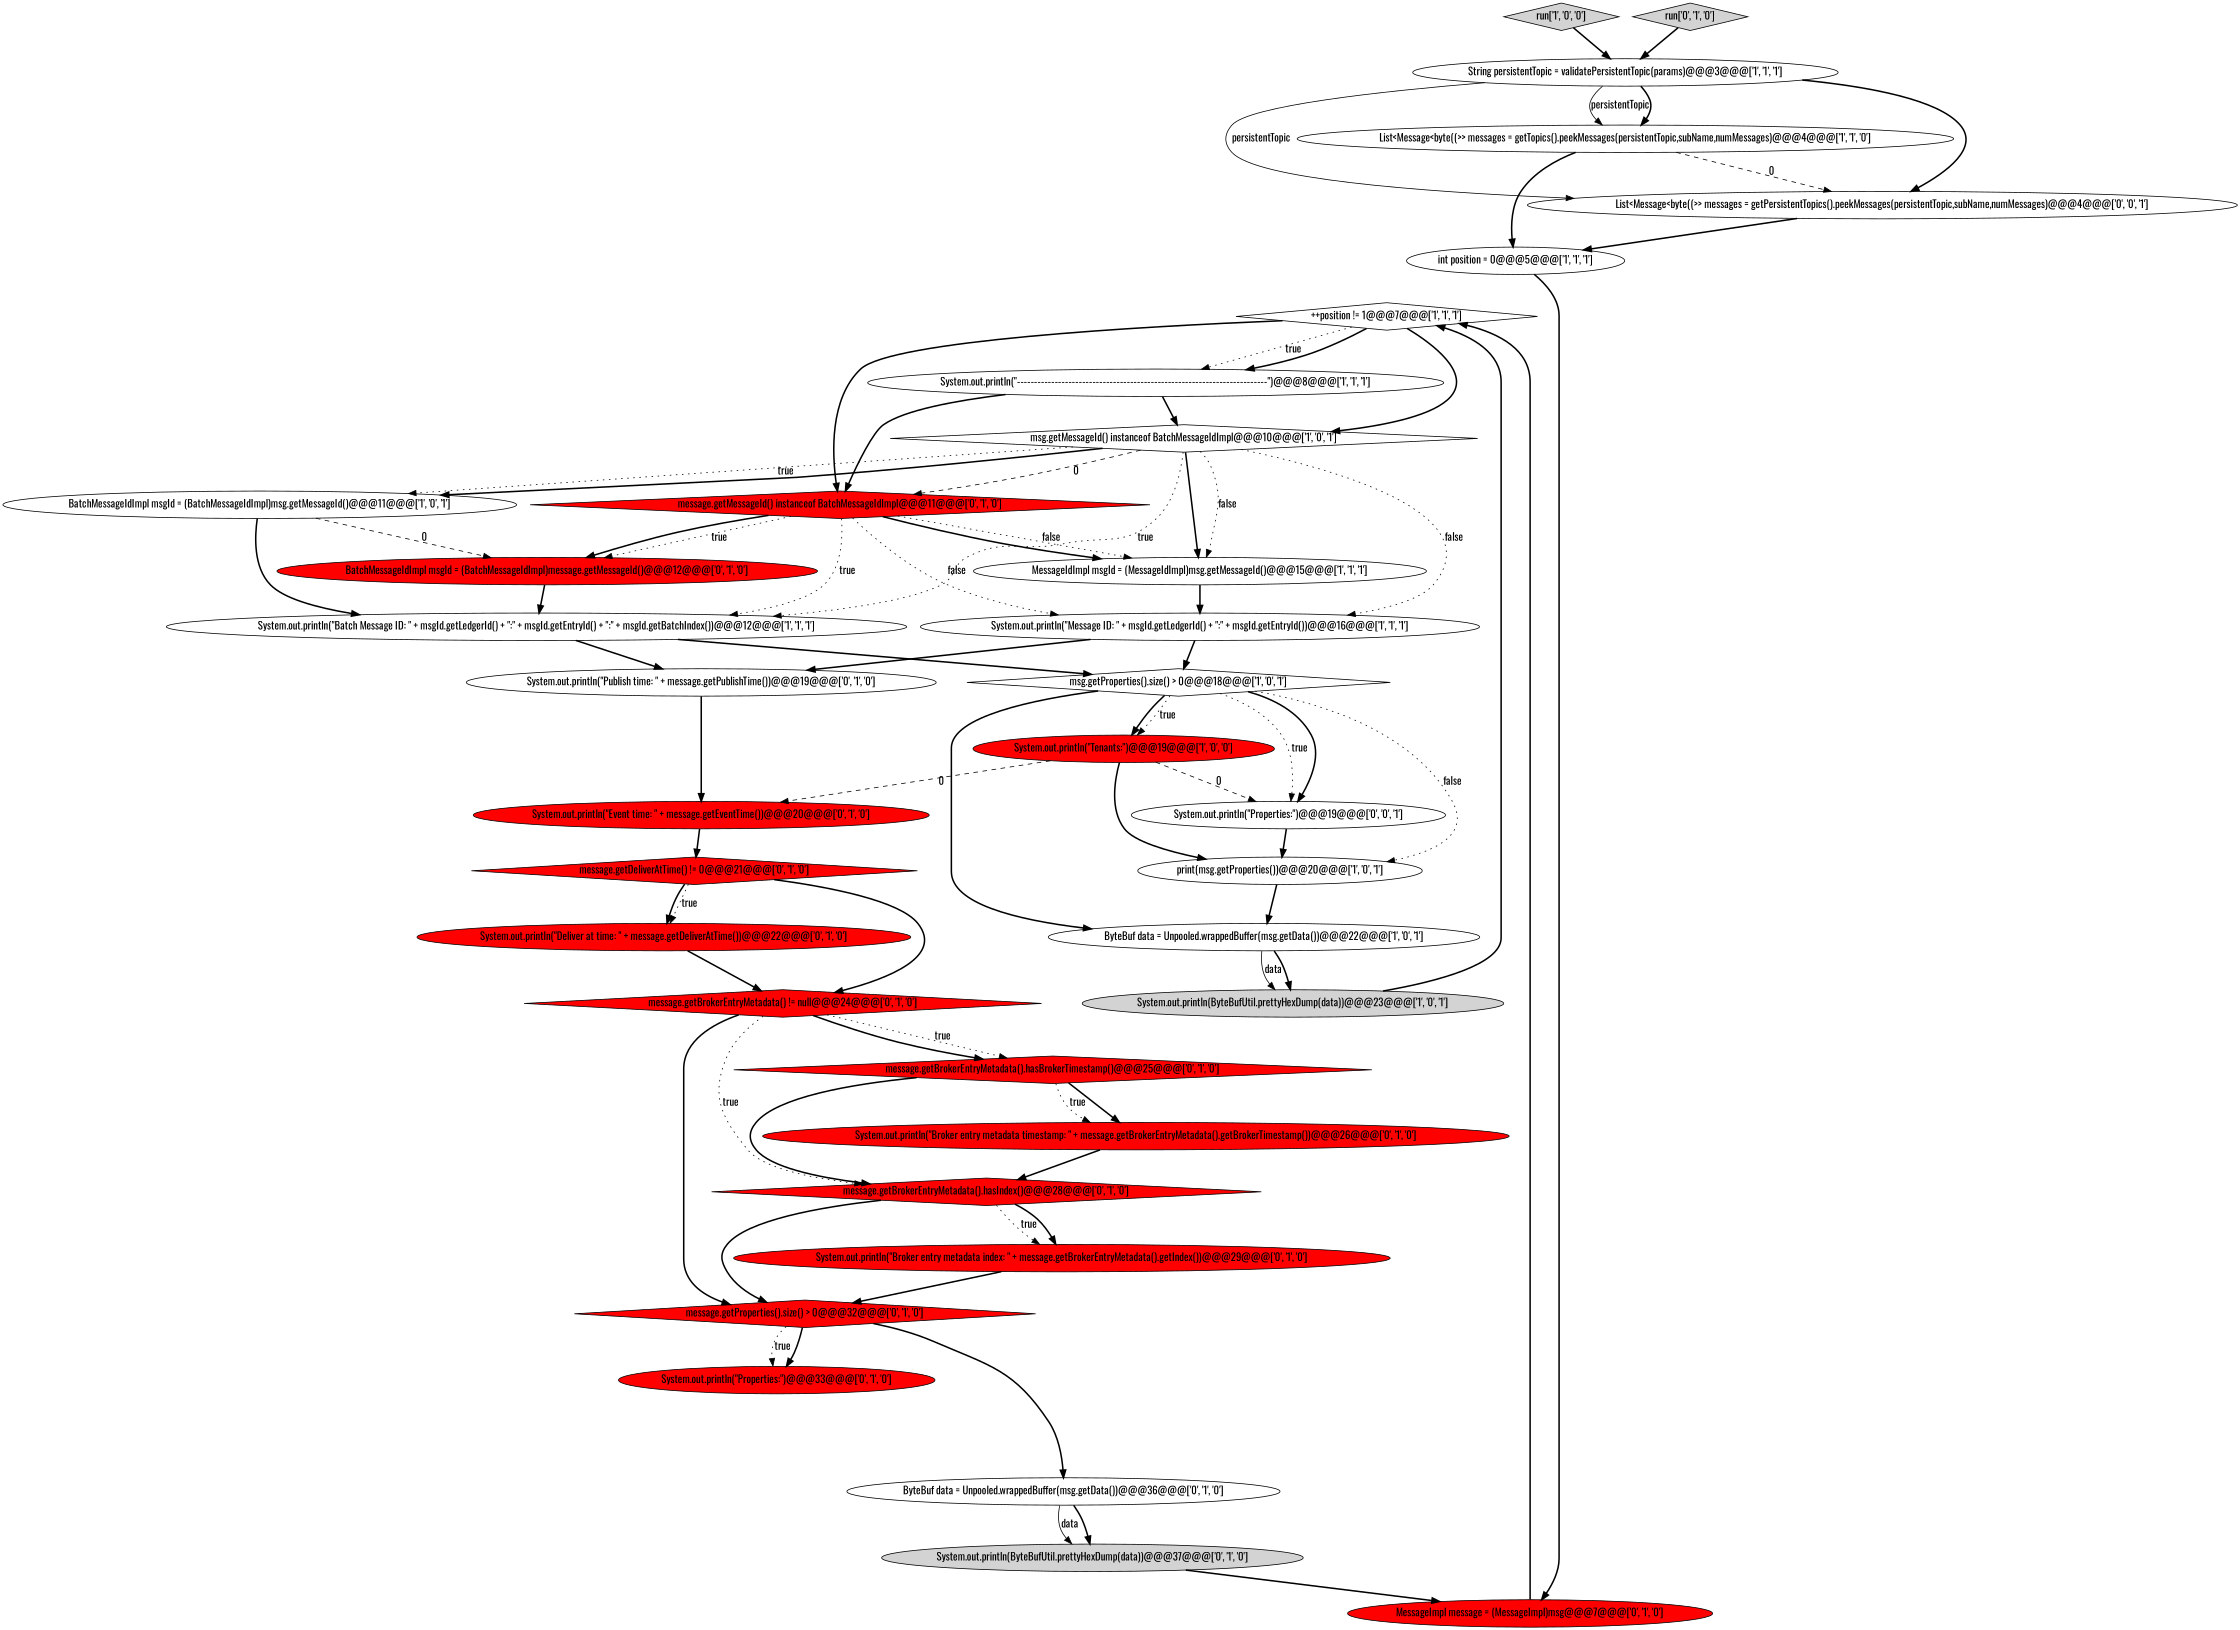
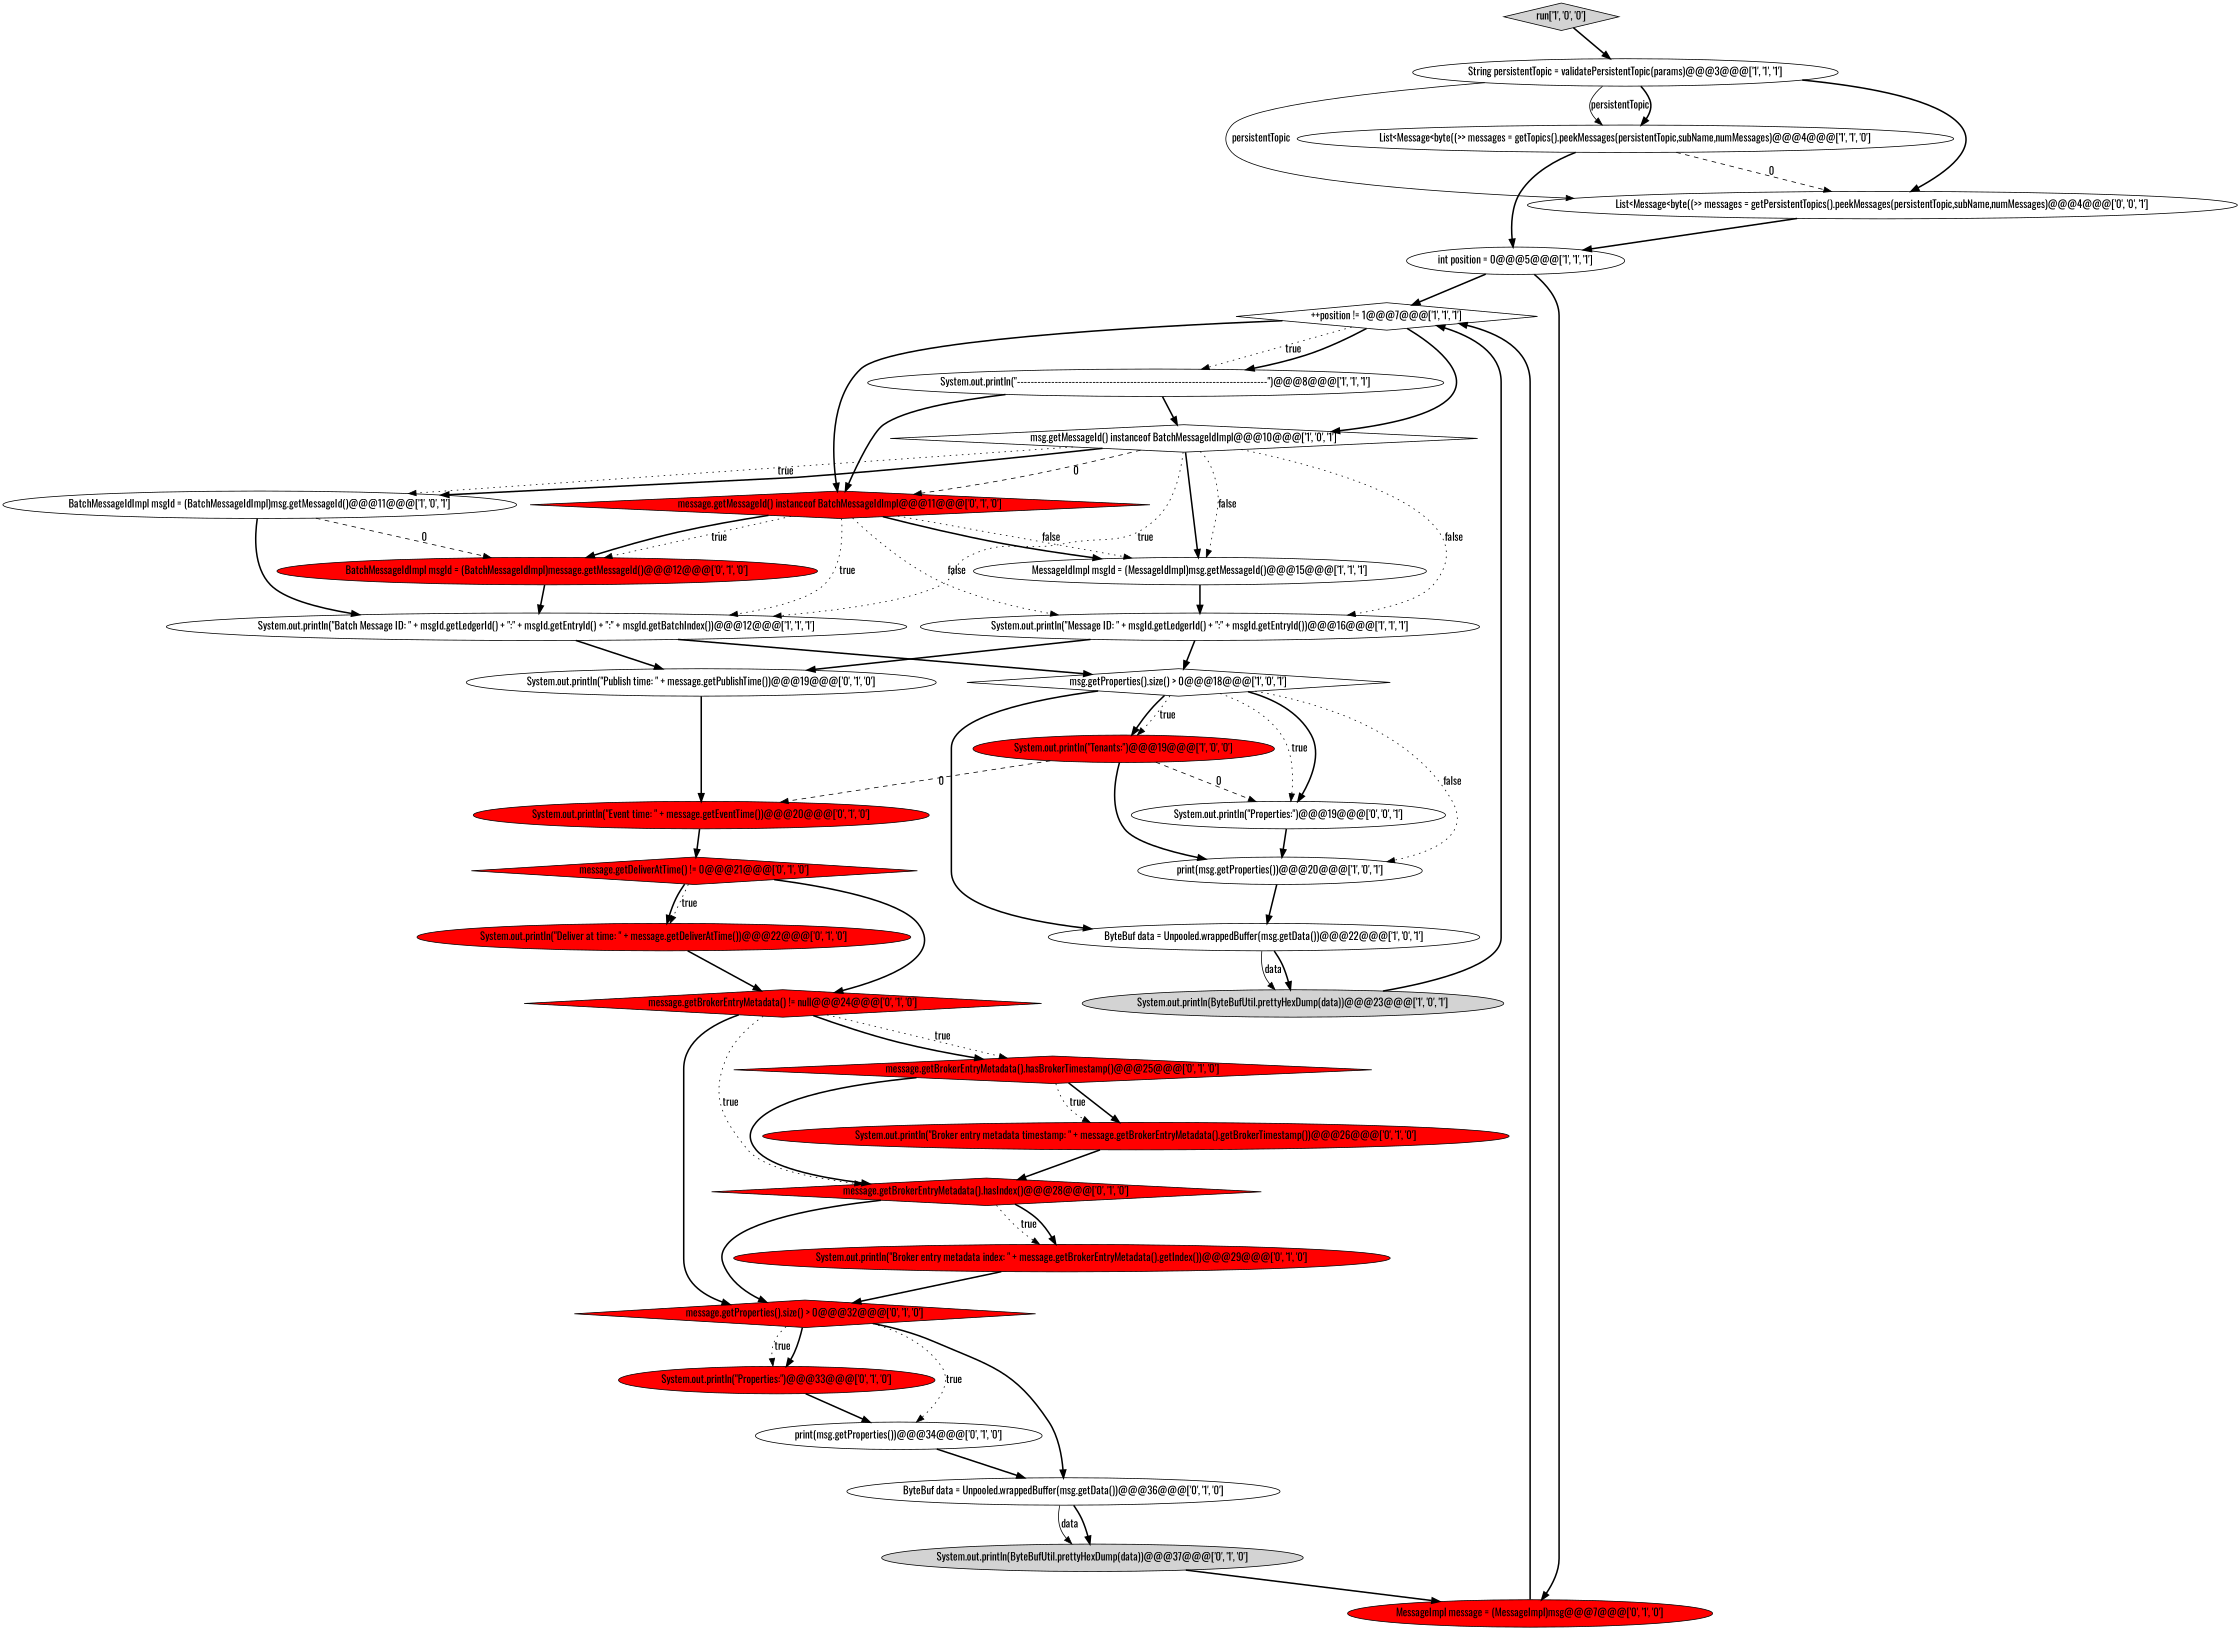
  digraph {
    fontname=Oswald
    node [fillcolor=white fontname=Oswald shape=ellipse style=filled]
    edge [fontname=Oswald style=bold]
    n1 [label="String persistentTopic = validatePersistentTopic(params)@@@3@@@['1', '1', '1']"]
    n2 [label="List<Message<byte((>> messages = getTopics().peekMessages(persistentTopic,subName,numMessages)@@@4@@@['1', '1', '0']"]
    n3 [label="List<Message<byte((>> messages = getPersistentTopics().peekMessages(persistentTopic,subName,numMessages)@@@4@@@['0', '0', '1']"]
    n4 [label="int position = 0@@@5@@@['1', '1', '1']"]
    n5 [label="print(msg.getProperties())@@@20@@@['1', '0', '1']"]
    n6 [label="ByteBuf data = Unpooled.wrappedBuffer(msg.getData())@@@22@@@['1', '0', '1']"]
    n7 [fillcolor=lightgray label="System.out.println(ByteBufUtil.prettyHexDump(data))@@@23@@@['1', '0', '1']"]
    n8 [fillcolor=red label="message.getMessageId() instanceof BatchMessageIdImpl@@@11@@@['0', '1', '0']" shape=diamond]
    n9 [fillcolor=red label="BatchMessageIdImpl msgId = (BatchMessageIdImpl)message.getMessageId()@@@12@@@['0', '1', '0']"]
    n10 [label="System.out.println(\"Batch Message ID: \" + msgId.getLedgerId() + \":\" + msgId.getEntryId() + \":\" + msgId.getBatchIndex())@@@12@@@['1', '1', '1']"]
    n11 [label="System.out.println(\"Message ID: \" + msgId.getLedgerId() + \":\" + msgId.getEntryId())@@@16@@@['1', '1', '1']"]
    n12 [label="MessageIdImpl msgId = (MessageIdImpl)msg.getMessageId()@@@15@@@['1', '1', '1']"]
    n13 [label="System.out.println(\"Publish time: \" + message.getPublishTime())@@@19@@@['0', '1', '0']"]
    n14 [label="msg.getProperties().size() > 0@@@18@@@['1', '0', '1']" shape=diamond]
    n15 [label="BatchMessageIdImpl msgId = (BatchMessageIdImpl)msg.getMessageId()@@@11@@@['1', '0', '1']"]
    n16 [fillcolor=red label="System.out.println(\"Broker entry metadata index: \" + message.getBrokerEntryMetadata().getIndex())@@@29@@@['0', '1', '0']"]
    n17 [fillcolor=red label="message.getProperties().size() > 0@@@32@@@['0', '1', '0']" shape=diamond]
+   n18 [label="print(msg.getProperties())@@@34@@@['0', '1', '0']"]
    n19 [label="ByteBuf data = Unpooled.wrappedBuffer(msg.getData())@@@36@@@['0', '1', '0']"]
    n20 [fillcolor=red label="System.out.println(\"Properties:\")@@@33@@@['0', '1', '0']"]
    n21 [fillcolor=lightgray label="System.out.println(ByteBufUtil.prettyHexDump(data))@@@37@@@['0', '1', '0']"]
    n22 [label="++position != 1@@@7@@@['1', '1', '1']" shape=diamond]
    n23 [label="msg.getMessageId() instanceof BatchMessageIdImpl@@@10@@@['1', '0', '1']" shape=diamond]
    n24 [label="System.out.println(\"-------------------------------------------------------------------------\")@@@8@@@['1', '1', '1']"]
    n25 [fillcolor=red label="message.getBrokerEntryMetadata().hasBrokerTimestamp()@@@25@@@['0', '1', '0']" shape=diamond]
    n26 [fillcolor=red label="System.out.println(\"Broker entry metadata timestamp: \" + message.getBrokerEntryMetadata().getBrokerTimestamp())@@@26@@@['0', '1', '0']"]
    n27 [fillcolor=red label="message.getBrokerEntryMetadata().hasIndex()@@@28@@@['0', '1', '0']" shape=diamond]
    n28 [fillcolor=red label="System.out.println(\"Event time: \" + message.getEventTime())@@@20@@@['0', '1', '0']"]
    n29 [fillcolor=red label="message.getDeliverAtTime() != 0@@@21@@@['0', '1', '0']" shape=diamond]
    n30 [label="System.out.println(\"Properties:\")@@@19@@@['0', '0', '1']"]
    n31 [fillcolor=red label="System.out.println(\"Tenants:\")@@@19@@@['1', '0', '0']"]
    n32 [fillcolor=lightgray label="run['1', '0', '0']" shape=diamond]
    n33 [fillcolor=red label="MessageImpl message = (MessageImpl)msg@@@7@@@['0', '1', '0']"]
-   n34 [fillcolor=lightgray label="run['0', '1', '0']" shape=diamond]
    n35 [fillcolor=red label="message.getBrokerEntryMetadata() != null@@@24@@@['0', '1', '0']" shape=diamond]
    n36 [fillcolor=red label="System.out.println(\"Deliver at time: \" + message.getDeliverAtTime())@@@22@@@['0', '1', '0']"]
    n1 -> n2 [label=persistentTopic style=solid]
    n1 -> n2
    n1 -> n3 [label=persistentTopic style=solid]
    n1 -> n3
    n2 -> n3 [label=0 style=dashed]
    n2 -> n4
    n3 -> n4
+   n4 -> n22
    n4 -> n33
    n5 -> n6
    n6 -> n7 [label=data style=solid]
    n6 -> n7
    n7 -> n22
    n8 -> n9
    n8 -> n9 [label=true style=dotted]
    n8 -> n10 [label=true style=dotted]
    n8 -> n11 [label=false style=dotted]
    n8 -> n12
    n8 -> n12 [label=false style=dotted]
    n9 -> n10
    n10 -> n13
    n10 -> n14
    n11 -> n13
    n11 -> n14
    n12 -> n11
    n13 -> n28
    n14 -> n5 [label=false style=dotted]
    n14 -> n6
    n14 -> n30 [label=true style=dotted]
    n14 -> n30
    n14 -> n31
    n14 -> n31 [label=true style=dotted]
    n15 -> n9 [label=0 style=dashed]
    n15 -> n10
    n16 -> n17
+   n17 -> n18 [label=true style=dotted]
    n17 -> n19
    n17 -> n20
    n17 -> n20 [label=true style=dotted]
+   n18 -> n19
    n19 -> n21
    n19 -> n21 [label=data style=solid]
+   n20 -> n18
    n21 -> n33
    n22 -> n8
    n22 -> n23
    n22 -> n24 [label=true style=dotted]
    n22 -> n24
    n23 -> n8 [label=0 style=dashed]
    n23 -> n10 [label=true style=dotted]
    n23 -> n11 [label=false style=dotted]
    n23 -> n12 [label=false style=dotted]
    n23 -> n12
    n23 -> n15 [label=true style=dotted]
    n23 -> n15
    n24 -> n8
    n24 -> n23
    n25 -> n26
    n25 -> n26 [label=true style=dotted]
    n25 -> n27
    n26 -> n27
    n27 -> n16 [label=true style=dotted]
    n27 -> n16
    n27 -> n17
    n28 -> n29
    n29 -> n35
    n29 -> n36 [label=true style=dotted]
    n29 -> n36
    n30 -> n5
    n31 -> n5
    n31 -> n28 [label=0 style=dashed]
    n31 -> n30 [label=0 style=dashed]
    n32 -> n1
    n33 -> n22
-   n34 -> n1
    n35 -> n17
    n35 -> n25 [label=true style=dotted]
    n35 -> n25
    n35 -> n27 [label=true style=dotted]
    n36 -> n35
  }
